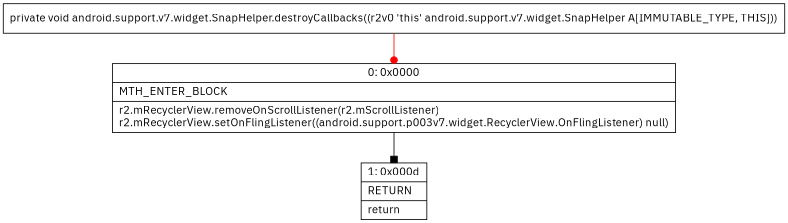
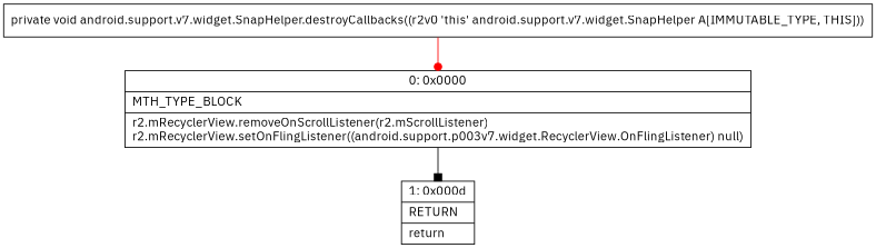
  digraph {
    fontname="IBM Plex Sans"
    node [shape=record fontname="IBM Plex Sans"]
    edge [fontname="IBM Plex Sans"]
-   n1 [label="{0\:\ 0x0000|MTH_ENTER_BLOCK\l|r2.mRecyclerView.removeOnScrollListener(r2.mScrollListener)\lr2.mRecyclerView.setOnFlingListener((android.support.p003v7.widget.RecyclerView.OnFlingListener) null)\l}"]
+   n1 [label="{0\:\ 0x0000|MTH_TYPE_BLOCK\l|r2.mRecyclerView.removeOnScrollListener(r2.mScrollListener)\lr2.mRecyclerView.setOnFlingListener((android.support.p003v7.widget.RecyclerView.OnFlingListener) null)\l}"]
    n2 [label="{1\:\ 0x000d|RETURN\l|return\l}"]
    n3 [label="{private void android.support.v7.widget.SnapHelper.destroyCallbacks((r2v0 'this' android.support.v7.widget.SnapHelper A[IMMUTABLE_TYPE, THIS])) }"]
    n1 -> n2 [color=black arrowhead=box]
    n3 -> n1 [color=red arrowhead=dot]
  }
